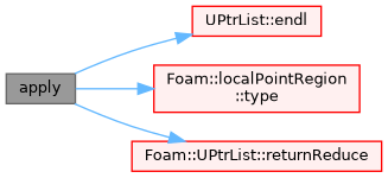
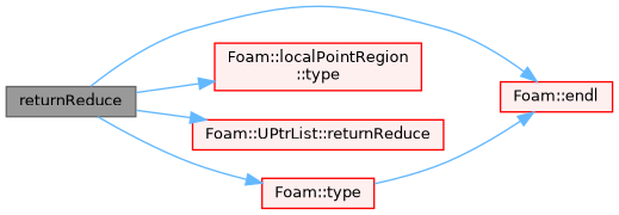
  digraph {
    rankdir=LR
    node [color=red fillcolor="#FFF0F0" fontname=Helvetica fontsize=10 shape=box style=filled]
    edge [color=steelblue1 fontname=Helvetica fontsize=10 labelfontname=Helvetica labelfontsize=10 style=solid]
-   n1 [color=gray40 fillcolor=grey60 fontcolor=black height=0.2 label=apply width=0.4]
-   n2 [height=0.2 label="UPtrList::endl" width=0.4]
+   n1 [color=gray40 fillcolor=grey60 fontcolor=black height=0.2 label=returnReduce width=0.4]
+   n2 [height=0.2 label="Foam::endl" width=0.4]
    n3 [height=0.2 label="Foam::localPointRegion\l::type" width=0.4]
    n4 [height=0.2 label="Foam::UPtrList::returnReduce" width=0.4]
+   n5 [height=0.2 label="Foam::type" width=0.4]
    n1 -> n2
    n1 -> n3
    n1 -> n4
+   n1 -> n5
+   n5 -> n2
  }
